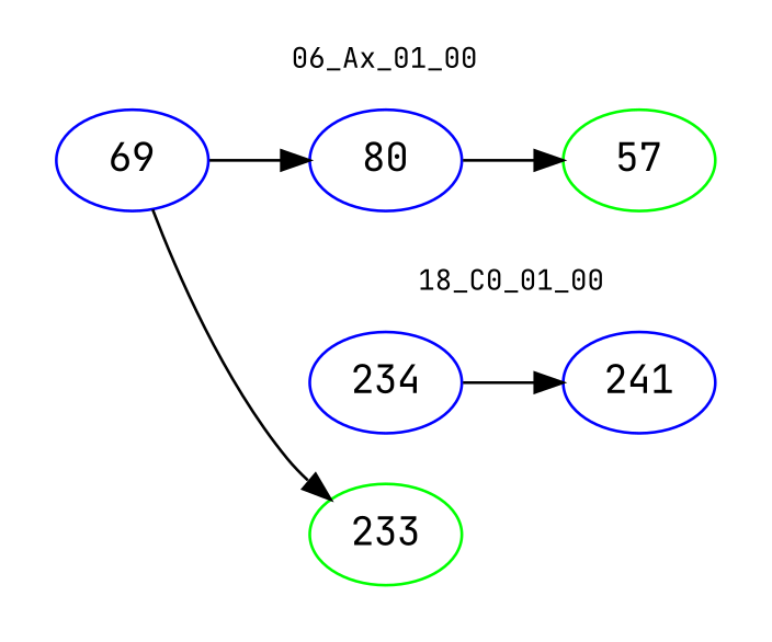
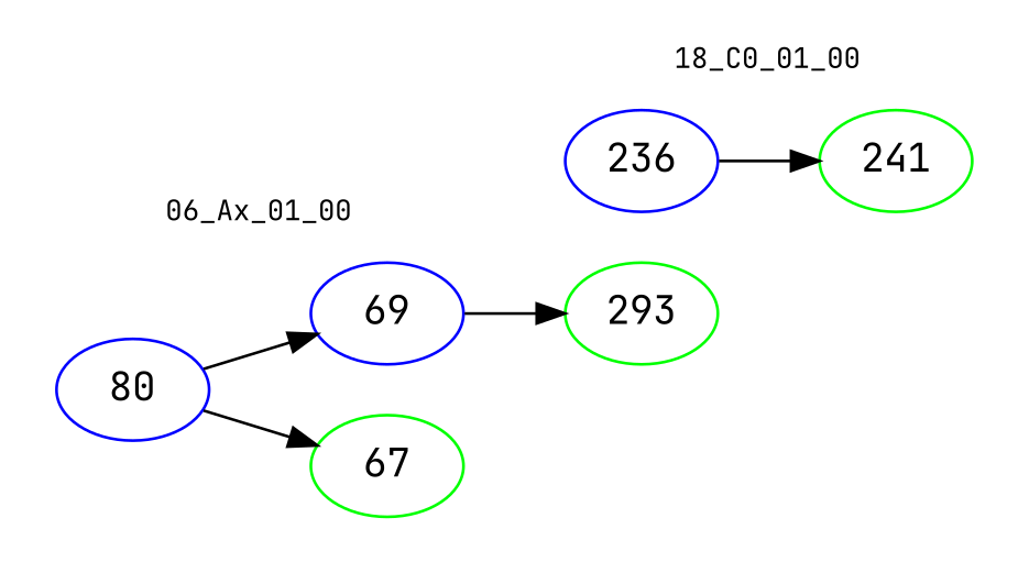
  digraph {
    fontname="JetBrains Mono"
    rankdir=LR
    node [color=blue fontname="JetBrains Mono"]
    edge [color=black fontname="JetBrains Mono"]
    n1 [label=80]
-   n2 [color=green label=57]
+   n2 [color=green label=67]
    n3 [label=69]
-   n4 [label=234]
-   n5 [color=green label=233]
-   n6 [label=241]
+   n4 [label=236]
+   n5 [color=green label=293]
+   n6 [color=green label=241]
    subgraph cluster_1 {
      color=white
      fontsize=10
      label="06_Ax_01_00"
      n1
      n2
      n3
    }
    subgraph cluster_2 {
      color=white
      fontsize=10
      label="18_C0_01_00"
      n4
      n5
      n6
    }
    n1 -> n2
-   n3 -> n1
+   n1 -> n3
    n3 -> n5
    n4 -> n6
  }
